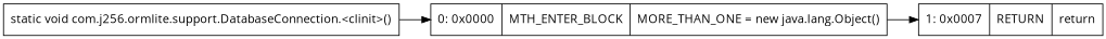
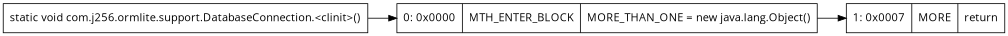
  digraph {
    rankdir=LR
    fontname="Open Sans"
    node [shape=record fontname="Open Sans"]
    edge [fontname="Open Sans"]
    n1 [label="{0\:\ 0x0000|MTH_ENTER_BLOCK\l|MORE_THAN_ONE = new java.lang.Object()\l}"]
-   n2 [label="{1\:\ 0x0007|RETURN\l|return\l}"]
+   n2 [label="{1\:\ 0x0007|MORE\l|return\l}"]
    n3 [label="{static void com.j256.ormlite.support.DatabaseConnection.\<clinit\>() }"]
    n1 -> n2
    n3 -> n1
  }
